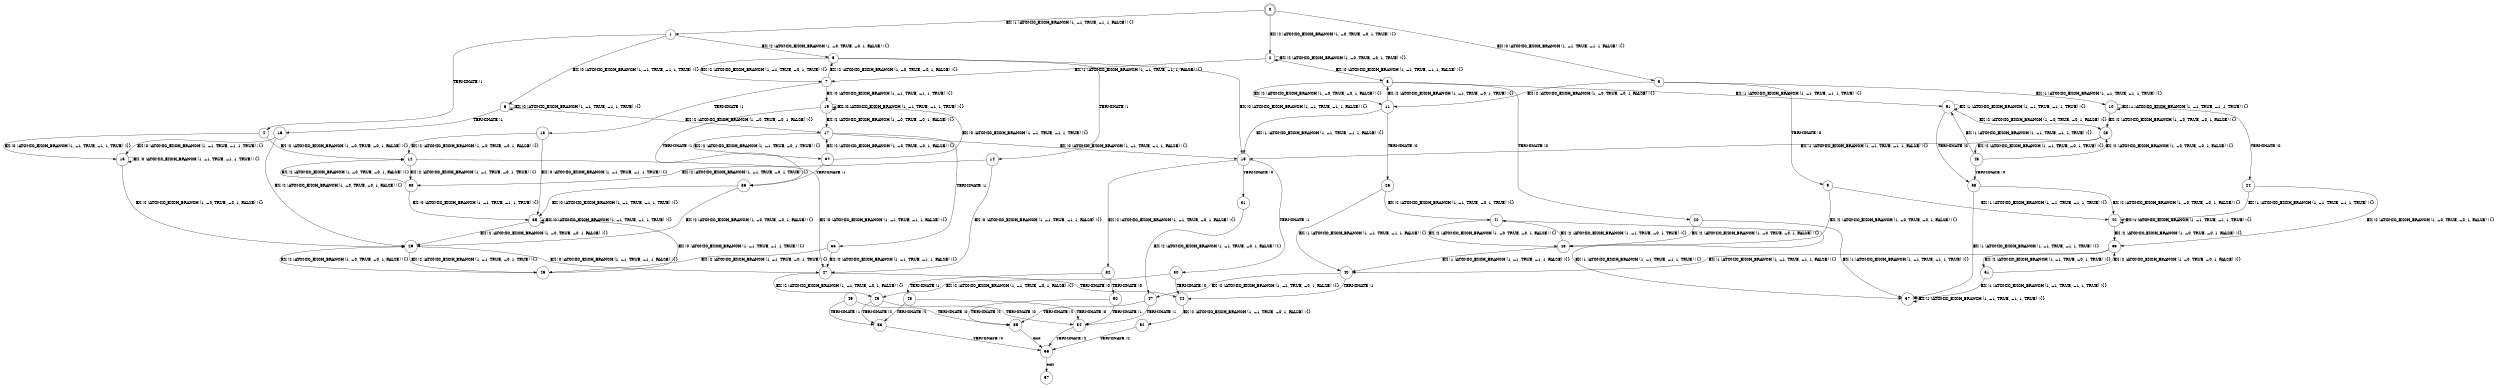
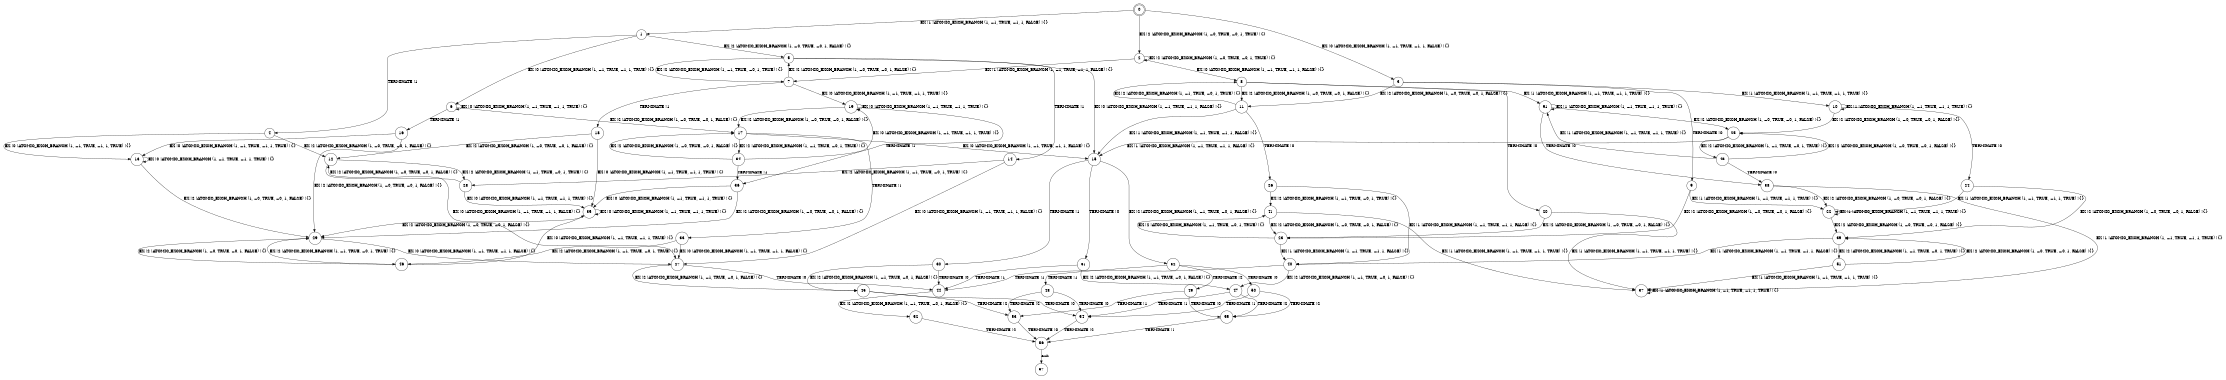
  digraph {
    node [shape=circle]
    0 [peripheries=2]
    1
    2
    3
    4
    5
    6
    7
    8
    9
    10
    11
    12
    13
    14
    15
    16
    17
    18
    19
    20
    n22 [label=91]
    22
    23
    24
    25
    26
    27
-   28 [label=98]
+   28
    29
    30
    31
    32
    33
    34
    35
    36
    37
    38
    39
    40
    41
    43
    44
    45
    46
    47
    48
    49
    50
    51
    52
    53
    54
    55
    56
    57
    0 -> 1 [label="EX !1 !ATOMIC_EXCH_BRANCH (1, +1, TRUE, +1, 1, FALSE) !{}"]
    0 -> 2 [label="EX !2 !ATOMIC_EXCH_BRANCH (1, +0, TRUE, +0, 1, TRUE) !{}"]
    0 -> 3 [label="EX !0 !ATOMIC_EXCH_BRANCH (1, +1, TRUE, +1, 1, FALSE) !{}"]
    1 -> 4 [label="TERMINATE !1"]
    1 -> 5 [label="EX !2 !ATOMIC_EXCH_BRANCH (1, +0, TRUE, +0, 1, FALSE) !{}"]
    1 -> 6 [label="EX !0 !ATOMIC_EXCH_BRANCH (1, +1, TRUE, +1, 1, TRUE) !{}"]
    2 -> 2 [label="EX !2 !ATOMIC_EXCH_BRANCH (1, +0, TRUE, +0, 1, TRUE) !{}"]
    2 -> 7 [label="EX !1 !ATOMIC_EXCH_BRANCH (1, +1, TRUE, +1, 1, FALSE) !{}"]
    2 -> 8 [label="EX !0 !ATOMIC_EXCH_BRANCH (1, +1, TRUE, +1, 1, FALSE) !{}"]
    3 -> 9 [label="TERMINATE !0"]
    3 -> 10 [label="EX !1 !ATOMIC_EXCH_BRANCH (1, +1, TRUE, +1, 1, TRUE) !{}"]
    3 -> 11 [label="EX !2 !ATOMIC_EXCH_BRANCH (1, +0, TRUE, +0, 1, FALSE) !{}"]
    4 -> 12 [label="EX !2 !ATOMIC_EXCH_BRANCH (1, +0, TRUE, +0, 1, FALSE) !{}"]
    4 -> 13 [label="EX !0 !ATOMIC_EXCH_BRANCH (1, +1, TRUE, +1, 1, TRUE) !{}"]
    5 -> 7 [label="EX !2 !ATOMIC_EXCH_BRANCH (1, +1, TRUE, +0, 1, TRUE) !{}"]
    5 -> 14 [label="TERMINATE !1"]
    5 -> 15 [label="EX !0 !ATOMIC_EXCH_BRANCH (1, +1, TRUE, +1, 1, FALSE) !{}"]
    6 -> 6 [label="EX !0 !ATOMIC_EXCH_BRANCH (1, +1, TRUE, +1, 1, TRUE) !{}"]
    6 -> 16 [label="TERMINATE !1"]
    6 -> 17 [label="EX !2 !ATOMIC_EXCH_BRANCH (1, +0, TRUE, +0, 1, FALSE) !{}"]
    7 -> 5 [label="EX !2 !ATOMIC_EXCH_BRANCH (1, +0, TRUE, +0, 1, FALSE) !{}"]
    7 -> 18 [label="TERMINATE !1"]
    7 -> 19 [label="EX !0 !ATOMIC_EXCH_BRANCH (1, +1, TRUE, +1, 1, TRUE) !{}"]
    8 -> 11 [label="EX !2 !ATOMIC_EXCH_BRANCH (1, +0, TRUE, +0, 1, FALSE) !{}"]
    8 -> 20 [label="TERMINATE !0"]
    8 -> n22 [label="EX !1 !ATOMIC_EXCH_BRANCH (1, +1, TRUE, +1, 1, TRUE) !{}"]
    9 -> 22 [label="EX !1 !ATOMIC_EXCH_BRANCH (1, +1, TRUE, +1, 1, TRUE) !{}"]
    9 -> 23 [label="EX !2 !ATOMIC_EXCH_BRANCH (1, +0, TRUE, +0, 1, FALSE) !{}"]
    10 -> 10 [label="EX !1 !ATOMIC_EXCH_BRANCH (1, +1, TRUE, +1, 1, TRUE) !{}"]
    10 -> 24 [label="TERMINATE !0"]
    10 -> 25 [label="EX !2 !ATOMIC_EXCH_BRANCH (1, +0, TRUE, +0, 1, FALSE) !{}"]
    11 -> 8 [label="EX !2 !ATOMIC_EXCH_BRANCH (1, +1, TRUE, +0, 1, TRUE) !{}"]
    11 -> 15 [label="EX !1 !ATOMIC_EXCH_BRANCH (1, +1, TRUE, +1, 1, FALSE) !{}"]
    11 -> 26 [label="TERMINATE !0"]
    12 -> 27 [label="EX !0 !ATOMIC_EXCH_BRANCH (1, +1, TRUE, +1, 1, FALSE) !{}"]
    12 -> 28 [label="EX !2 !ATOMIC_EXCH_BRANCH (1, +1, TRUE, +0, 1, TRUE) !{}"]
    13 -> 13 [label="EX !0 !ATOMIC_EXCH_BRANCH (1, +1, TRUE, +1, 1, TRUE) !{}"]
    13 -> 29 [label="EX !2 !ATOMIC_EXCH_BRANCH (1, +0, TRUE, +0, 1, FALSE) !{}"]
    14 -> 27 [label="EX !0 !ATOMIC_EXCH_BRANCH (1, +1, TRUE, +1, 1, FALSE) !{}"]
    14 -> 28 [label="EX !2 !ATOMIC_EXCH_BRANCH (1, +1, TRUE, +0, 1, TRUE) !{}"]
    15 -> 30 [label="TERMINATE !1"]
    15 -> 31 [label="TERMINATE !0"]
    15 -> 32 [label="EX !2 !ATOMIC_EXCH_BRANCH (1, +1, TRUE, +0, 1, FALSE) !{}"]
    16 -> 13 [label="EX !0 !ATOMIC_EXCH_BRANCH (1, +1, TRUE, +1, 1, TRUE) !{}"]
    16 -> 29 [label="EX !2 !ATOMIC_EXCH_BRANCH (1, +0, TRUE, +0, 1, FALSE) !{}"]
    17 -> 15 [label="EX !0 !ATOMIC_EXCH_BRANCH (1, +1, TRUE, +1, 1, FALSE) !{}"]
    17 -> 33 [label="TERMINATE !1"]
    17 -> 34 [label="EX !2 !ATOMIC_EXCH_BRANCH (1, +1, TRUE, +0, 1, TRUE) !{}"]
    18 -> 12 [label="EX !2 !ATOMIC_EXCH_BRANCH (1, +0, TRUE, +0, 1, FALSE) !{}"]
    18 -> 35 [label="EX !0 !ATOMIC_EXCH_BRANCH (1, +1, TRUE, +1, 1, TRUE) !{}"]
    19 -> 17 [label="EX !2 !ATOMIC_EXCH_BRANCH (1, +0, TRUE, +0, 1, FALSE) !{}"]
    19 -> 19 [label="EX !0 !ATOMIC_EXCH_BRANCH (1, +1, TRUE, +1, 1, TRUE) !{}"]
    19 -> 36 [label="TERMINATE !1"]
    20 -> 23 [label="EX !2 !ATOMIC_EXCH_BRANCH (1, +0, TRUE, +0, 1, FALSE) !{}"]
    20 -> 37 [label="EX !1 !ATOMIC_EXCH_BRANCH (1, +1, TRUE, +1, 1, TRUE) !{}"]
    n22 -> n22 [label="EX !1 !ATOMIC_EXCH_BRANCH (1, +1, TRUE, +1, 1, TRUE) !{}"]
    n22 -> 25 [label="EX !2 !ATOMIC_EXCH_BRANCH (1, +0, TRUE, +0, 1, FALSE) !{}"]
    n22 -> 38 [label="TERMINATE !0"]
    22 -> 22 [label="EX !1 !ATOMIC_EXCH_BRANCH (1, +1, TRUE, +1, 1, TRUE) !{}"]
    22 -> 39 [label="EX !2 !ATOMIC_EXCH_BRANCH (1, +0, TRUE, +0, 1, FALSE) !{}"]
    23 -> 40 [label="EX !1 !ATOMIC_EXCH_BRANCH (1, +1, TRUE, +1, 1, FALSE) !{}"]
    23 -> 41 [label="EX !2 !ATOMIC_EXCH_BRANCH (1, +1, TRUE, +0, 1, TRUE) !{}"]
    24 -> 22 [label="EX !1 !ATOMIC_EXCH_BRANCH (1, +1, TRUE, +1, 1, TRUE) !{}"]
    24 -> 39 [label="EX !2 !ATOMIC_EXCH_BRANCH (1, +0, TRUE, +0, 1, FALSE) !{}"]
    25 -> 15 [label="EX !1 !ATOMIC_EXCH_BRANCH (1, +1, TRUE, +1, 1, FALSE) !{}"]
    25 -> 43 [label="EX !2 !ATOMIC_EXCH_BRANCH (1, +1, TRUE, +0, 1, TRUE) !{}"]
    26 -> 40 [label="EX !1 !ATOMIC_EXCH_BRANCH (1, +1, TRUE, +1, 1, FALSE) !{}"]
    26 -> 41 [label="EX !2 !ATOMIC_EXCH_BRANCH (1, +1, TRUE, +0, 1, TRUE) !{}"]
    27 -> 44 [label="TERMINATE !0"]
    27 -> 45 [label="EX !2 !ATOMIC_EXCH_BRANCH (1, +1, TRUE, +0, 1, FALSE) !{}"]
    28 -> 12 [label="EX !2 !ATOMIC_EXCH_BRANCH (1, +0, TRUE, +0, 1, FALSE) !{}"]
    28 -> 35 [label="EX !0 !ATOMIC_EXCH_BRANCH (1, +1, TRUE, +1, 1, TRUE) !{}"]
    29 -> 27 [label="EX !0 !ATOMIC_EXCH_BRANCH (1, +1, TRUE, +1, 1, FALSE) !{}"]
    29 -> 46 [label="EX !2 !ATOMIC_EXCH_BRANCH (1, +1, TRUE, +0, 1, TRUE) !{}"]
    30 -> 44 [label="TERMINATE !0"]
    30 -> 45 [label="EX !2 !ATOMIC_EXCH_BRANCH (1, +1, TRUE, +0, 1, FALSE) !{}"]
+   31 -> 44 [label="TERMINATE !1"]
    31 -> 47 [label="EX !2 !ATOMIC_EXCH_BRANCH (1, +1, TRUE, +0, 1, FALSE) !{}"]
    32 -> 48 [label="TERMINATE !1"]
+   32 -> 49 [label="TERMINATE !2"]
    32 -> 50 [label="TERMINATE !0"]
    33 -> 27 [label="EX !0 !ATOMIC_EXCH_BRANCH (1, +1, TRUE, +1, 1, FALSE) !{}"]
    33 -> 46 [label="EX !2 !ATOMIC_EXCH_BRANCH (1, +1, TRUE, +0, 1, TRUE) !{}"]
    34 -> 17 [label="EX !2 !ATOMIC_EXCH_BRANCH (1, +0, TRUE, +0, 1, FALSE) !{}"]
    34 -> 19 [label="EX !0 !ATOMIC_EXCH_BRANCH (1, +1, TRUE, +1, 1, TRUE) !{}"]
    34 -> 36 [label="TERMINATE !1"]
    35 -> 29 [label="EX !2 !ATOMIC_EXCH_BRANCH (1, +0, TRUE, +0, 1, FALSE) !{}"]
    35 -> 35 [label="EX !0 !ATOMIC_EXCH_BRANCH (1, +1, TRUE, +1, 1, TRUE) !{}"]
    36 -> 29 [label="EX !2 !ATOMIC_EXCH_BRANCH (1, +0, TRUE, +0, 1, FALSE) !{}"]
    36 -> 35 [label="EX !0 !ATOMIC_EXCH_BRANCH (1, +1, TRUE, +1, 1, TRUE) !{}"]
    37 -> 37 [label="EX !1 !ATOMIC_EXCH_BRANCH (1, +1, TRUE, +1, 1, TRUE) !{}"]
    38 -> 22 [label="EX !2 !ATOMIC_EXCH_BRANCH (1, +0, TRUE, +0, 1, FALSE) !{}"]
    38 -> 37 [label="EX !1 !ATOMIC_EXCH_BRANCH (1, +1, TRUE, +1, 1, TRUE) !{}"]
    39 -> 40 [label="EX !1 !ATOMIC_EXCH_BRANCH (1, +1, TRUE, +1, 1, FALSE) !{}"]
    39 -> 51 [label="EX !2 !ATOMIC_EXCH_BRANCH (1, +1, TRUE, +0, 1, TRUE) !{}"]
    40 -> 44 [label="TERMINATE !1"]
    40 -> 47 [label="EX !2 !ATOMIC_EXCH_BRANCH (1, +1, TRUE, +0, 1, FALSE) !{}"]
    41 -> 23 [label="EX !2 !ATOMIC_EXCH_BRANCH (1, +0, TRUE, +0, 1, FALSE) !{}"]
    41 -> 37 [label="EX !1 !ATOMIC_EXCH_BRANCH (1, +1, TRUE, +1, 1, TRUE) !{}"]
    43 -> n22 [label="EX !1 !ATOMIC_EXCH_BRANCH (1, +1, TRUE, +1, 1, TRUE) !{}"]
    43 -> 25 [label="EX !2 !ATOMIC_EXCH_BRANCH (1, +0, TRUE, +0, 1, FALSE) !{}"]
    43 -> 38 [label="TERMINATE !0"]
    44 -> 52 [label="EX !2 !ATOMIC_EXCH_BRANCH (1, +1, TRUE, +0, 1, FALSE) !{}"]
    45 -> 53 [label="TERMINATE !2"]
    45 -> 54 [label="TERMINATE !0"]
    46 -> 29 [label="EX !2 !ATOMIC_EXCH_BRANCH (1, +0, TRUE, +0, 1, FALSE) !{}"]
    46 -> 35 [label="EX !0 !ATOMIC_EXCH_BRANCH (1, +1, TRUE, +1, 1, TRUE) !{}"]
    47 -> 54 [label="TERMINATE !1"]
    47 -> 55 [label="TERMINATE !2"]
    48 -> 53 [label="TERMINATE !2"]
    48 -> 54 [label="TERMINATE !0"]
    49 -> 53 [label="TERMINATE !1"]
    49 -> 55 [label="TERMINATE !0"]
    50 -> 54 [label="TERMINATE !1"]
    50 -> 55 [label="TERMINATE !2"]
    51 -> 37 [label="EX !1 !ATOMIC_EXCH_BRANCH (1, +1, TRUE, +1, 1, TRUE) !{}"]
    51 -> 39 [label="EX !2 !ATOMIC_EXCH_BRANCH (1, +0, TRUE, +0, 1, FALSE) !{}"]
    52 -> 56 [label="TERMINATE !2"]
    53 -> 56 [label="TERMINATE !0"]
    54 -> 56 [label="TERMINATE !2"]
-   55 -> 56 [label=exit]
+   55 -> 56 [label="TERMINATE !1"]
    56 -> 57 [label=exit]
  }
